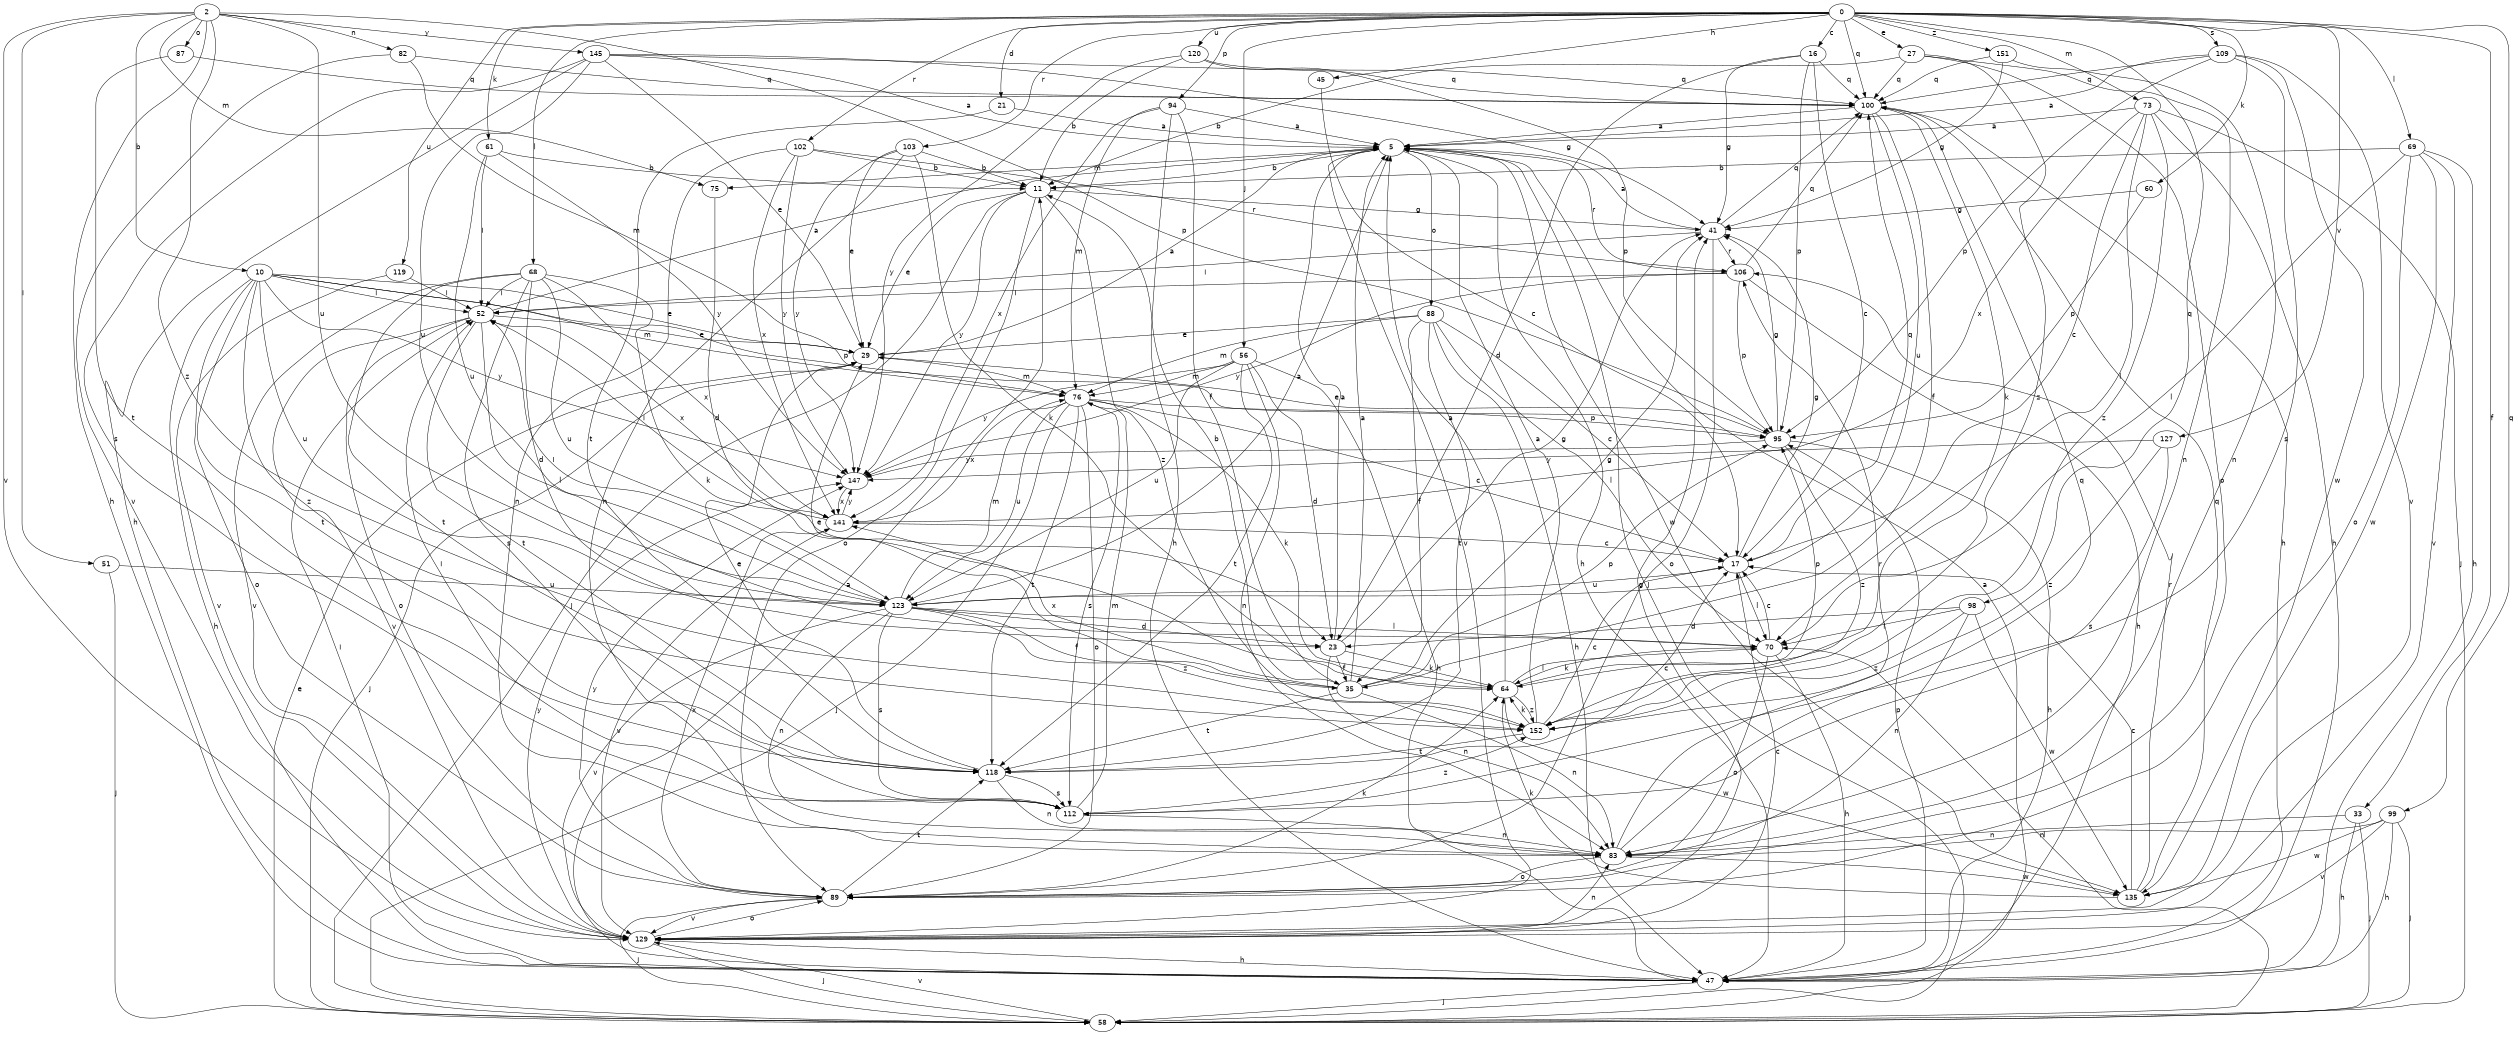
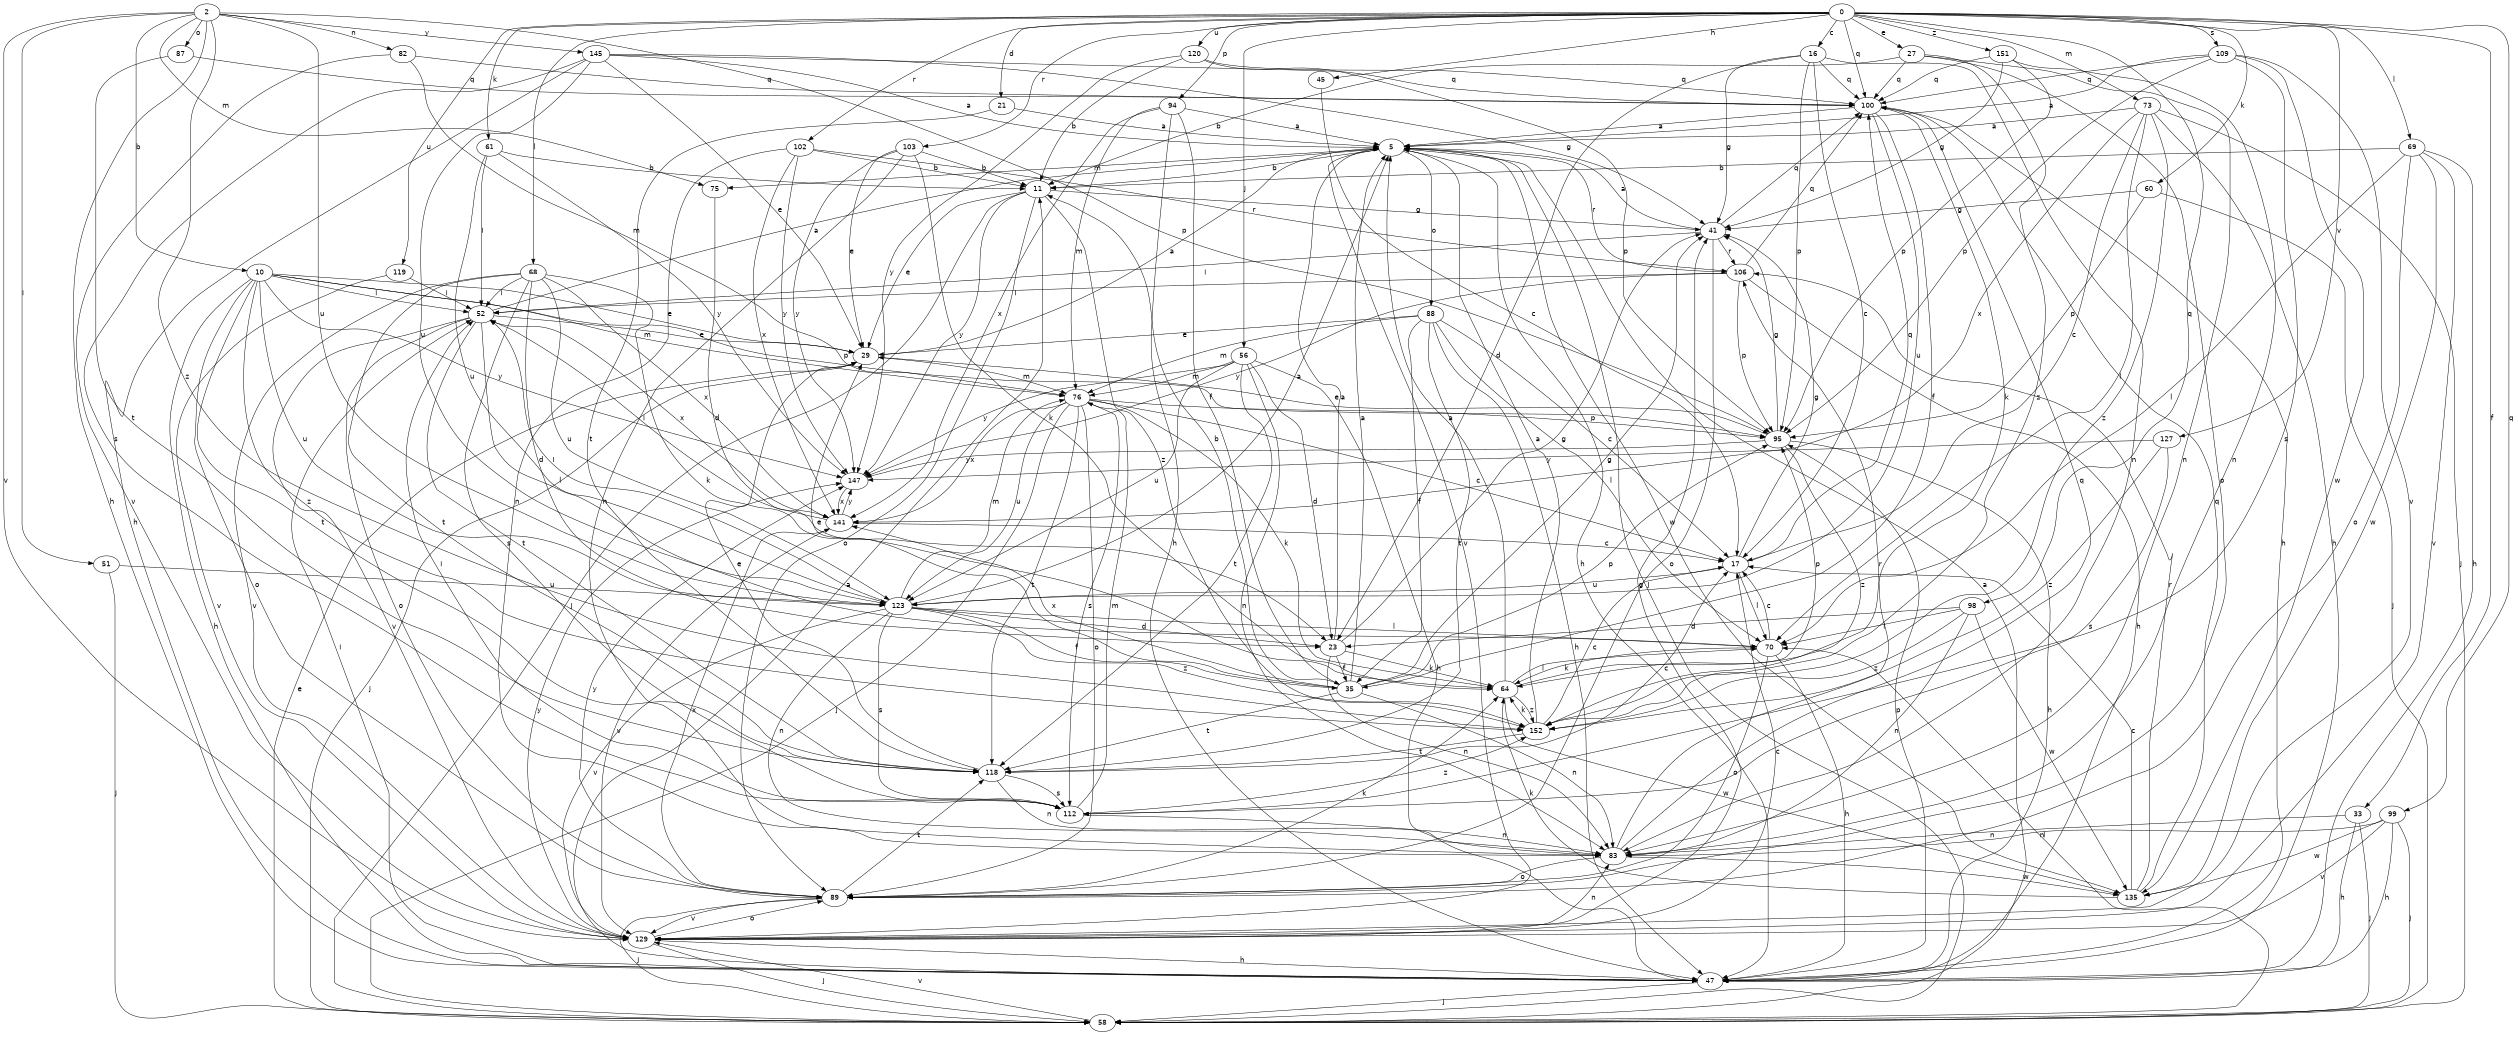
  strict digraph {
    fontname="DejaVu Sans"
    node [fontname="DejaVu Sans"]
    edge [fontname="DejaVu Sans"]
    0
    16
    21
    27
    33
    45
    56
    60
    61
    68
    69
    73
    94
    98
    99
    100
    102
    103
    109
    119
    120
    127
    151
    95
    41
    17
    23
    83
    5
    118
    152
    11
    89
    47
    58
    123
    76
    147
    52
    129
    64
    141
    112
    135
    70
    35
    106
    29
    2
    10
    51
    75
    82
    87
    145
    88
    0 -> 16 [label=c]
    0 -> 21 [label=d]
    0 -> 27 [label=e]
    0 -> 33 [label=f]
    0 -> 45 [label=h]
    0 -> 56 [label=j]
    0 -> 60 [label=k]
    0 -> 61 [label=k]
    0 -> 68 [label=l]
    0 -> 69 [label=l]
    0 -> 73 [label=m]
    0 -> 94 [label=p]
    0 -> 98 [label=q]
    0 -> 99 [label=q]
    0 -> 100 [label=q]
    0 -> 102 [label=r]
    0 -> 103 [label=r]
    0 -> 109 [label=s]
    0 -> 119 [label=u]
    0 -> 120 [label=u]
    0 -> 127 [label=v]
    0 -> 151 [label=z]
    16 -> 100 [label=q]
    16 -> 95 [label=p]
    16 -> 41 [label=g]
    16 -> 17 [label=c]
    16 -> 23 [label=d]
+   16 -> 83 [label=n]
    21 -> 5 [label=a]
    21 -> 118 [label=t]
    27 -> 100 [label=q]
    27 -> 83 [label=n]
    27 -> 152 [label=z]
    27 -> 11 [label=b]
    27 -> 89 [label=o]
    33 -> 83 [label=n]
    33 -> 47 [label=h]
    33 -> 58 [label=j]
    45 -> 17 [label=c]
    56 -> 23 [label=d]
    56 -> 83 [label=n]
    56 -> 118 [label=t]
    56 -> 47 [label=h]
    56 -> 123 [label=u]
    56 -> 76 [label=m]
    56 -> 147 [label=y]
    60 -> 95 [label=p]
    60 -> 41 [label=g]
+   60 -> 58 [label=j]
    61 -> 11 [label=b]
    61 -> 123 [label=u]
    61 -> 147 [label=y]
    61 -> 52 [label=i]
    68 -> 23 [label=d]
    68 -> 118 [label=t]
    68 -> 123 [label=u]
    68 -> 52 [label=i]
    68 -> 129 [label=v]
    68 -> 64 [label=k]
    68 -> 141 [label=x]
    68 -> 112 [label=s]
    69 -> 11 [label=b]
    69 -> 89 [label=o]
    69 -> 47 [label=h]
    69 -> 129 [label=v]
    69 -> 135 [label=w]
    69 -> 70 [label=l]
    73 -> 17 [label=c]
    73 -> 5 [label=a]
    73 -> 152 [label=z]
    73 -> 47 [label=h]
    73 -> 58 [label=j]
    73 -> 141 [label=x]
    73 -> 70 [label=l]
    94 -> 5 [label=a]
    94 -> 47 [label=h]
    94 -> 76 [label=m]
    94 -> 141 [label=x]
    94 -> 35 [label=f]
    98 -> 23 [label=d]
    98 -> 83 [label=n]
    98 -> 152 [label=z]
    98 -> 135 [label=w]
    98 -> 70 [label=l]
    99 -> 83 [label=n]
    99 -> 47 [label=h]
    99 -> 58 [label=j]
    99 -> 129 [label=v]
    99 -> 135 [label=w]
    100 -> 5 [label=a]
    100 -> 47 [label=h]
    100 -> 123 [label=u]
    100 -> 64 [label=k]
    100 -> 35 [label=f]
    102 -> 83 [label=n]
    102 -> 11 [label=b]
    102 -> 147 [label=y]
    102 -> 141 [label=x]
    102 -> 106 [label=r]
    103 -> 83 [label=n]
    103 -> 11 [label=b]
    103 -> 147 [label=y]
    103 -> 64 [label=k]
    103 -> 29 [label=e]
    109 -> 100 [label=q]
    109 -> 95 [label=p]
    109 -> 5 [label=a]
    109 -> 129 [label=v]
    109 -> 112 [label=s]
    109 -> 135 [label=w]
    119 -> 52 [label=i]
    119 -> 129 [label=v]
    120 -> 100 [label=q]
    120 -> 95 [label=p]
    120 -> 11 [label=b]
    120 -> 147 [label=y]
    127 -> 152 [label=z]
    127 -> 147 [label=y]
    127 -> 112 [label=s]
    151 -> 100 [label=q]
+   151 -> 95 [label=p]
    151 -> 41 [label=g]
    151 -> 83 [label=n]
    95 -> 41 [label=g]
    95 -> 152 [label=z]
    95 -> 47 [label=h]
    95 -> 147 [label=y]
    95 -> 29 [label=e]
    41 -> 100 [label=q]
    41 -> 5 [label=a]
    41 -> 89 [label=o]
    41 -> 52 [label=i]
    41 -> 106 [label=r]
    17 -> 100 [label=q]
    17 -> 41 [label=g]
    17 -> 123 [label=u]
    17 -> 70 [label=l]
    23 -> 41 [label=g]
    23 -> 83 [label=n]
    23 -> 5 [label=a]
    23 -> 64 [label=k]
    23 -> 35 [label=f]
    83 -> 100 [label=q]
    83 -> 89 [label=o]
    83 -> 135 [label=w]
    83 -> 106 [label=r]
    5 -> 11 [label=b]
    5 -> 47 [label=h]
    5 -> 58 [label=j]
    5 -> 129 [label=v]
    5 -> 135 [label=w]
    5 -> 106 [label=r]
    5 -> 75 [label=m]
    5 -> 88 [label=o]
    118 -> 17 [label=c]
    118 -> 83 [label=n]
    118 -> 112 [label=s]
    118 -> 29 [label=e]
    152 -> 17 [label=c]
    152 -> 5 [label=a]
    152 -> 118 [label=t]
    152 -> 64 [label=k]
    11 -> 41 [label=g]
    11 -> 152 [label=z]
    11 -> 89 [label=o]
    11 -> 58 [label=j]
    11 -> 147 [label=y]
    11 -> 29 [label=e]
    89 -> 118 [label=t]
    89 -> 58 [label=j]
    89 -> 147 [label=y]
    89 -> 129 [label=v]
    89 -> 64 [label=k]
    89 -> 141 [label=x]
    47 -> 95 [label=p]
    47 -> 11 [label=a]
    47 -> 58 [label=j]
    47 -> 52 [label=i]
    58 -> 5 [label=a]
    58 -> 129 [label=v]
    58 -> 70 [label=l]
    58 -> 29 [label=e]
    123 -> 23 [label=d]
    123 -> 83 [label=n]
    123 -> 5 [label=a]
    123 -> 152 [label=z]
    123 -> 76 [label=m]
    123 -> 52 [label=i]
    123 -> 129 [label=v]
    123 -> 112 [label=s]
    123 -> 70 [label=l]
    123 -> 35 [label=f]
    76 -> 95 [label=p]
    76 -> 17 [label=c]
    76 -> 118 [label=t]
    76 -> 89 [label=o]
    76 -> 58 [label=j]
    76 -> 123 [label=u]
    76 -> 64 [label=k]
    76 -> 141 [label=x]
    76 -> 112 [label=s]
    147 -> 141 [label=x]
    52 -> 5 [label=a]
    52 -> 118 [label=t]
    52 -> 89 [label=o]
    52 -> 129 [label=v]
    52 -> 141 [label=x]
    52 -> 70 [label=l]
    52 -> 29 [label=e]
    129 -> 41 [label=g]
    129 -> 17 [label=c]
    129 -> 83 [label=n]
    129 -> 89 [label=o]
    129 -> 47 [label=h]
    129 -> 58 [label=j]
    129 -> 147 [label=y]
    64 -> 95 [label=p]
    64 -> 5 [label=a]
    64 -> 152 [label=z]
    64 -> 135 [label=w]
    64 -> 70 [label=l]
    141 -> 17 [label=c]
    141 -> 147 [label=y]
    141 -> 52 [label=i]
    141 -> 129 [label=v]
    112 -> 83 [label=n]
    112 -> 152 [label=z]
    112 -> 76 [label=m]
    112 -> 52 [label=i]
    135 -> 100 [label=q]
    135 -> 17 [label=c]
    135 -> 64 [label=k]
    135 -> 106 [label=r]
    70 -> 17 [label=c]
    70 -> 89 [label=o]
    70 -> 47 [label=h]
    70 -> 64 [label=k]
    35 -> 95 [label=p]
    35 -> 41 [label=g]
    35 -> 83 [label=n]
    35 -> 5 [label=a]
    35 -> 118 [label=t]
    35 -> 11 [label=b]
    35 -> 141 [label=x]
    35 -> 29 [label=e]
    106 -> 100 [label=q]
    106 -> 95 [label=p]
    106 -> 47 [label=h]
    106 -> 147 [label=y]
    106 -> 52 [label=i]
    29 -> 5 [label=a]
    29 -> 58 [label=j]
    29 -> 76 [label=m]
    2 -> 95 [label=p]
    2 -> 152 [label=z]
    2 -> 47 [label=h]
    2 -> 123 [label=u]
    2 -> 129 [label=v]
    2 -> 10 [label=b]
    2 -> 51 [label=i]
    2 -> 75 [label=m]
    2 -> 82 [label=n]
    2 -> 87 [label=o]
    2 -> 145 [label=y]
    10 -> 95 [label=p]
    10 -> 118 [label=t]
    10 -> 152 [label=z]
    10 -> 89 [label=o]
    10 -> 47 [label=h]
    10 -> 123 [label=u]
    10 -> 76 [label=m]
    10 -> 147 [label=y]
    10 -> 52 [label=i]
    10 -> 29 [label=e]
    51 -> 58 [label=j]
    51 -> 123 [label=u]
    75 -> 23 [label=d]
    82 -> 100 [label=q]
    82 -> 76 [label=m]
    82 -> 129 [label=v]
    87 -> 100 [label=q]
    87 -> 118 [label=t]
    145 -> 100 [label=q]
    145 -> 41 [label=g]
    145 -> 5 [label=a]
    145 -> 47 [label=h]
    145 -> 123 [label=u]
    145 -> 112 [label=s]
    145 -> 29 [label=e]
    88 -> 17 [label=c]
    88 -> 118 [label=t]
    88 -> 47 [label=h]
    88 -> 76 [label=m]
    88 -> 70 [label=l]
    88 -> 35 [label=f]
    88 -> 29 [label=e]
  }
